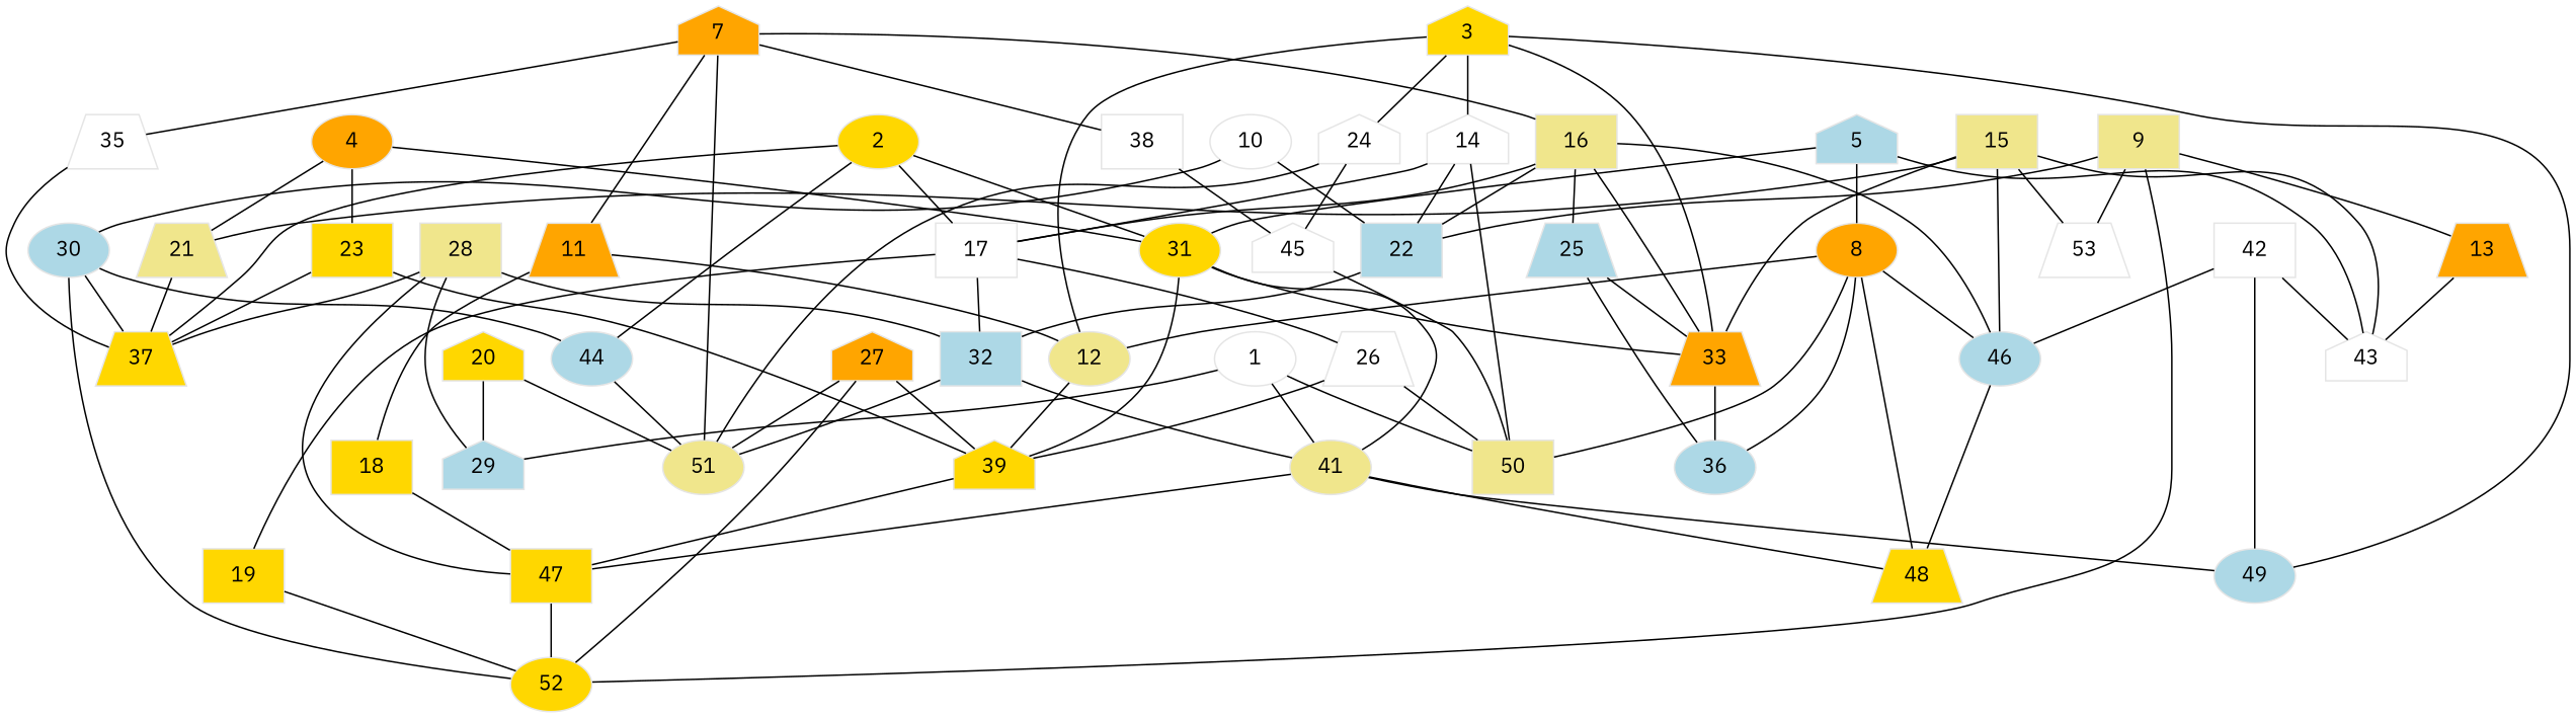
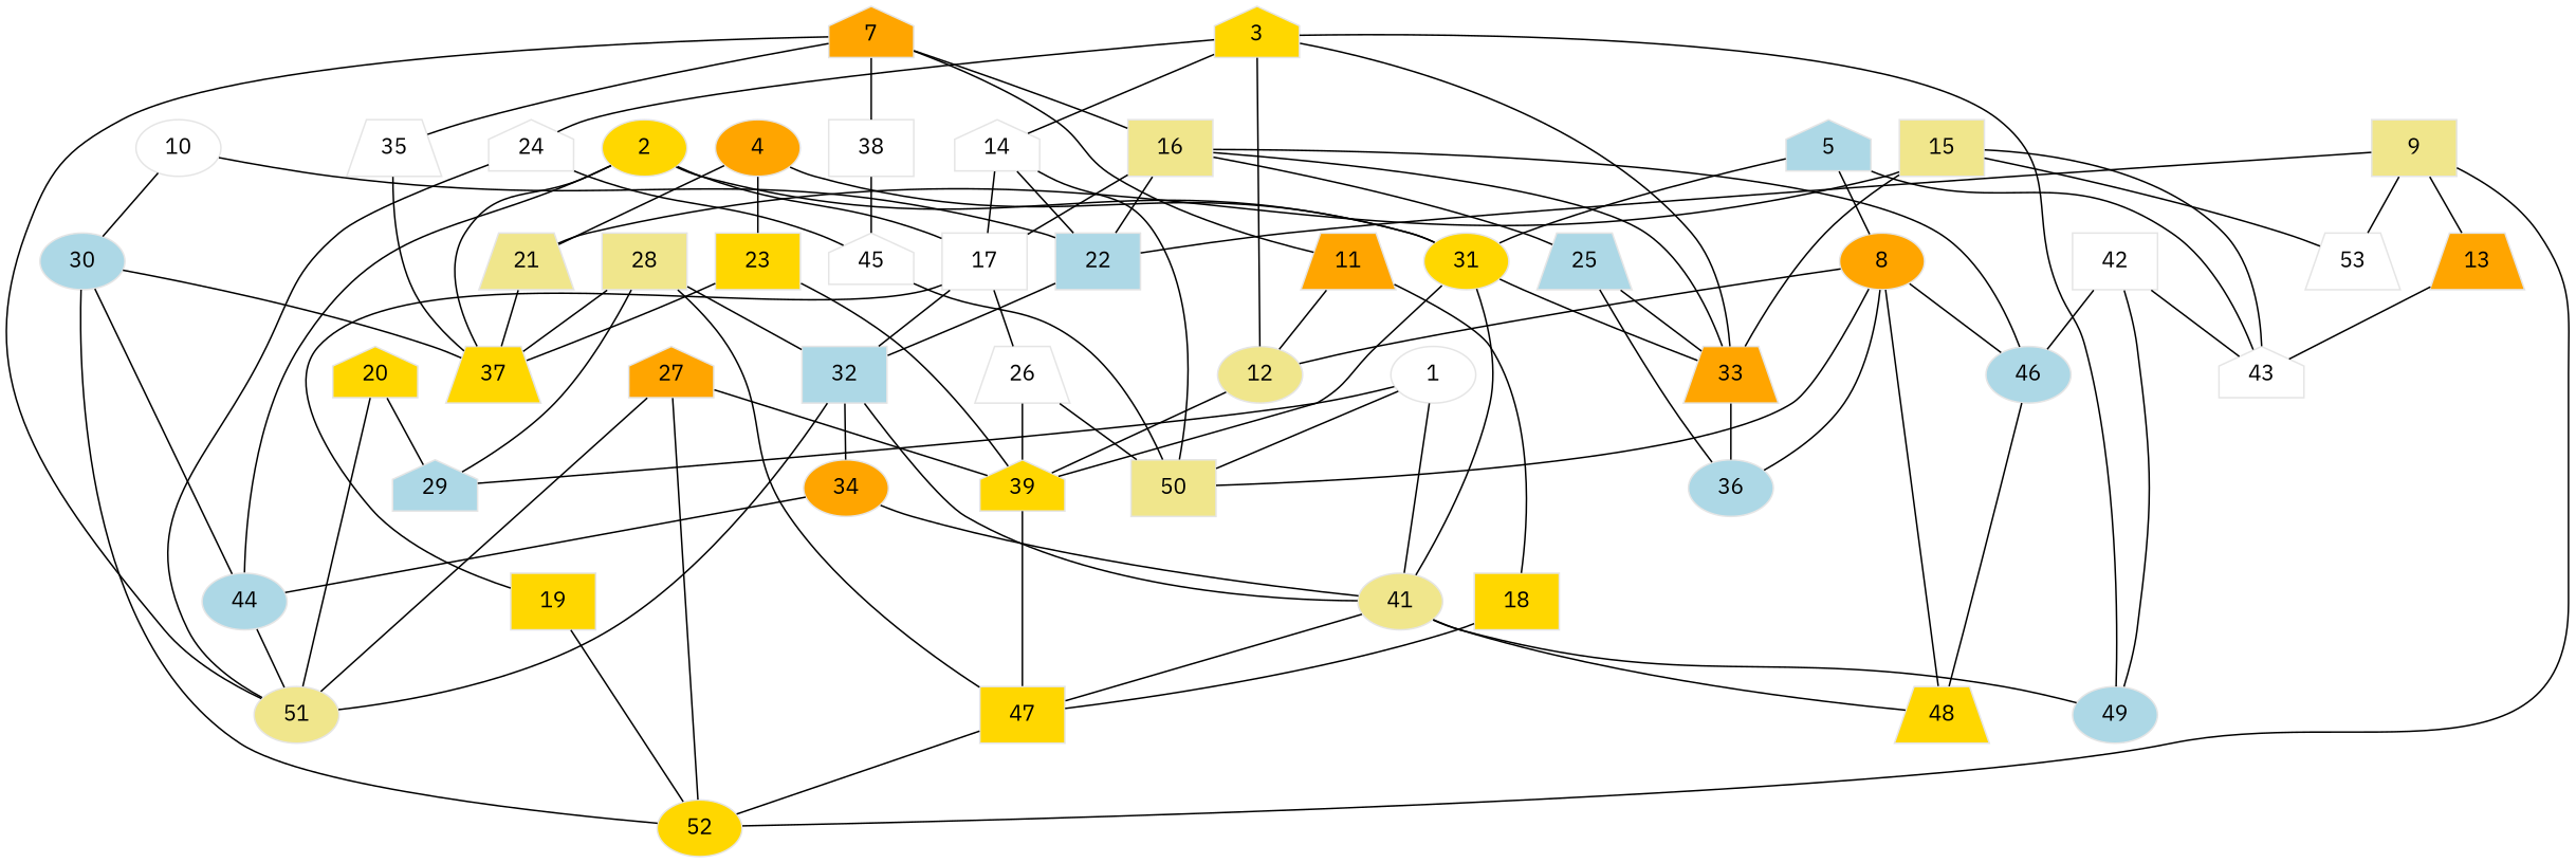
  graph {
    fontname="IBM Plex Sans"
    node [color=gray90 fillcolor=white fontname="IBM Plex Sans" shape=ellipse style=filled]
    edge [fontname="IBM Plex Sans"]
    1
    29 [fillcolor=lightblue shape=house]
    41 [fillcolor=khaki]
    50 [fillcolor=khaki shape=box]
    49 [fillcolor=lightblue]
    48 [fillcolor=gold shape=trapezium]
    47 [fillcolor=gold shape=box]
    17 [shape=box]
    2 [fillcolor=gold]
    31 [fillcolor=gold]
    37 [fillcolor=gold shape=trapezium]
    44 [fillcolor=lightblue]
    19 [fillcolor=gold shape=box]
    26 [shape=trapezium]
    32 [fillcolor=lightblue shape=box]
    33 [fillcolor=orange shape=trapezium]
    39 [fillcolor=gold shape=house]
    51 [fillcolor=khaki]
    3 [fillcolor=gold shape=house]
    12 [fillcolor=khaki]
    14 [shape=house]
    24 [shape=house]
    22 [fillcolor=lightblue shape=box]
    45 [shape=house]
    36 [fillcolor=lightblue]
    4 [fillcolor=orange]
    21 [fillcolor=khaki shape=trapezium]
    23 [fillcolor=gold shape=box]
    5 [fillcolor=lightblue shape=house]
    8 [fillcolor=orange]
    43 [shape=house]
    46 [fillcolor=lightblue]
    52 [fillcolor=gold]
    7 [fillcolor=orange shape=house]
    11 [fillcolor=orange shape=trapezium]
    16 [fillcolor=khaki shape=box]
    35 [shape=trapezium]
    38 [shape=box]
    18 [fillcolor=gold shape=box]
    25 [fillcolor=lightblue shape=trapezium]
    9 [fillcolor=khaki shape=box]
    13 [fillcolor=orange shape=trapezium]
    53 [shape=trapezium]
    10
    30 [fillcolor=lightblue]
    15 [fillcolor=khaki shape=box]
+   34 [fillcolor=orange]
    20 [fillcolor=gold shape=house]
    27 [fillcolor=orange shape=house]
    28 [fillcolor=khaki shape=box]
    42 [shape=box]
    1 -- 29
    1 -- 41
    1 -- 50
    41 -- 49
    41 -- 48
    41 -- 47
    47 -- 52
    17 -- 19
    17 -- 26
    17 -- 32
    2 -- 17
    2 -- 31
    2 -- 37
    2 -- 44
    31 -- 41
    31 -- 33
    31 -- 39
    44 -- 51
    19 -- 52
    26 -- 50
    26 -- 39
    32 -- 41
    32 -- 51
+   32 -- 34
    33 -- 36
    39 -- 47
    3 -- 49
    3 -- 33
    3 -- 12
    3 -- 14
    3 -- 24
    12 -- 39
    14 -- 50
    14 -- 17
    14 -- 22
    24 -- 51
    24 -- 45
    22 -- 32
    45 -- 50
    4 -- 31
    4 -- 21
    4 -- 23
    21 -- 37
    23 -- 37
    23 -- 39
    5 -- 31
    5 -- 8
    5 -- 43
    8 -- 50
    8 -- 48
    8 -- 12
    8 -- 36
    8 -- 46
    46 -- 48
    7 -- 51
    7 -- 11
    7 -- 16
    7 -- 35
    7 -- 38
    11 -- 12
    11 -- 18
    16 -- 17
    16 -- 33
    16 -- 22
    16 -- 46
    16 -- 25
    35 -- 37
    38 -- 45
    18 -- 47
    25 -- 33
    25 -- 36
    9 -- 22
    9 -- 52
    9 -- 13
    9 -- 53
    13 -- 43
    10 -- 22
    10 -- 30
    30 -- 37
    30 -- 44
    30 -- 52
    15 -- 33
    15 -- 21
    15 -- 43
-   15 -- 46
    15 -- 53
+   34 -- 41
+   34 -- 44
    20 -- 29
    20 -- 51
    27 -- 39
    27 -- 51
    27 -- 52
    28 -- 29
    28 -- 47
    28 -- 37
    28 -- 32
    42 -- 49
    42 -- 43
    42 -- 46
  }
